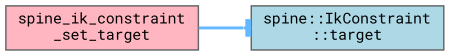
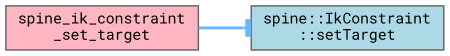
  digraph {
    rankdir=LR
    fontname="Roboto Mono"
    node [fontname="Roboto Mono" fontsize=10 shape=box style=filled]
    n1 [color=gray40 fillcolor=lightpink fontcolor=black height=0.2 label="spine_ik_constraint\l_set_target" width=0.4]
-   n2 [color=grey40 fillcolor=lightblue height=0.2 label="spine::IkConstraint\l::target" width=0.4]
+   n2 [color=grey40 fillcolor=lightblue height=0.2 label="spine::IkConstraint\l::setTarget" width=0.4]
    n1 -> n2 [color=steelblue1 fontname="Roboto Mono" fontsize=10 labelfontname=Helvetica labelfontsize=10 style=bold arrowhead=tee]
  }
